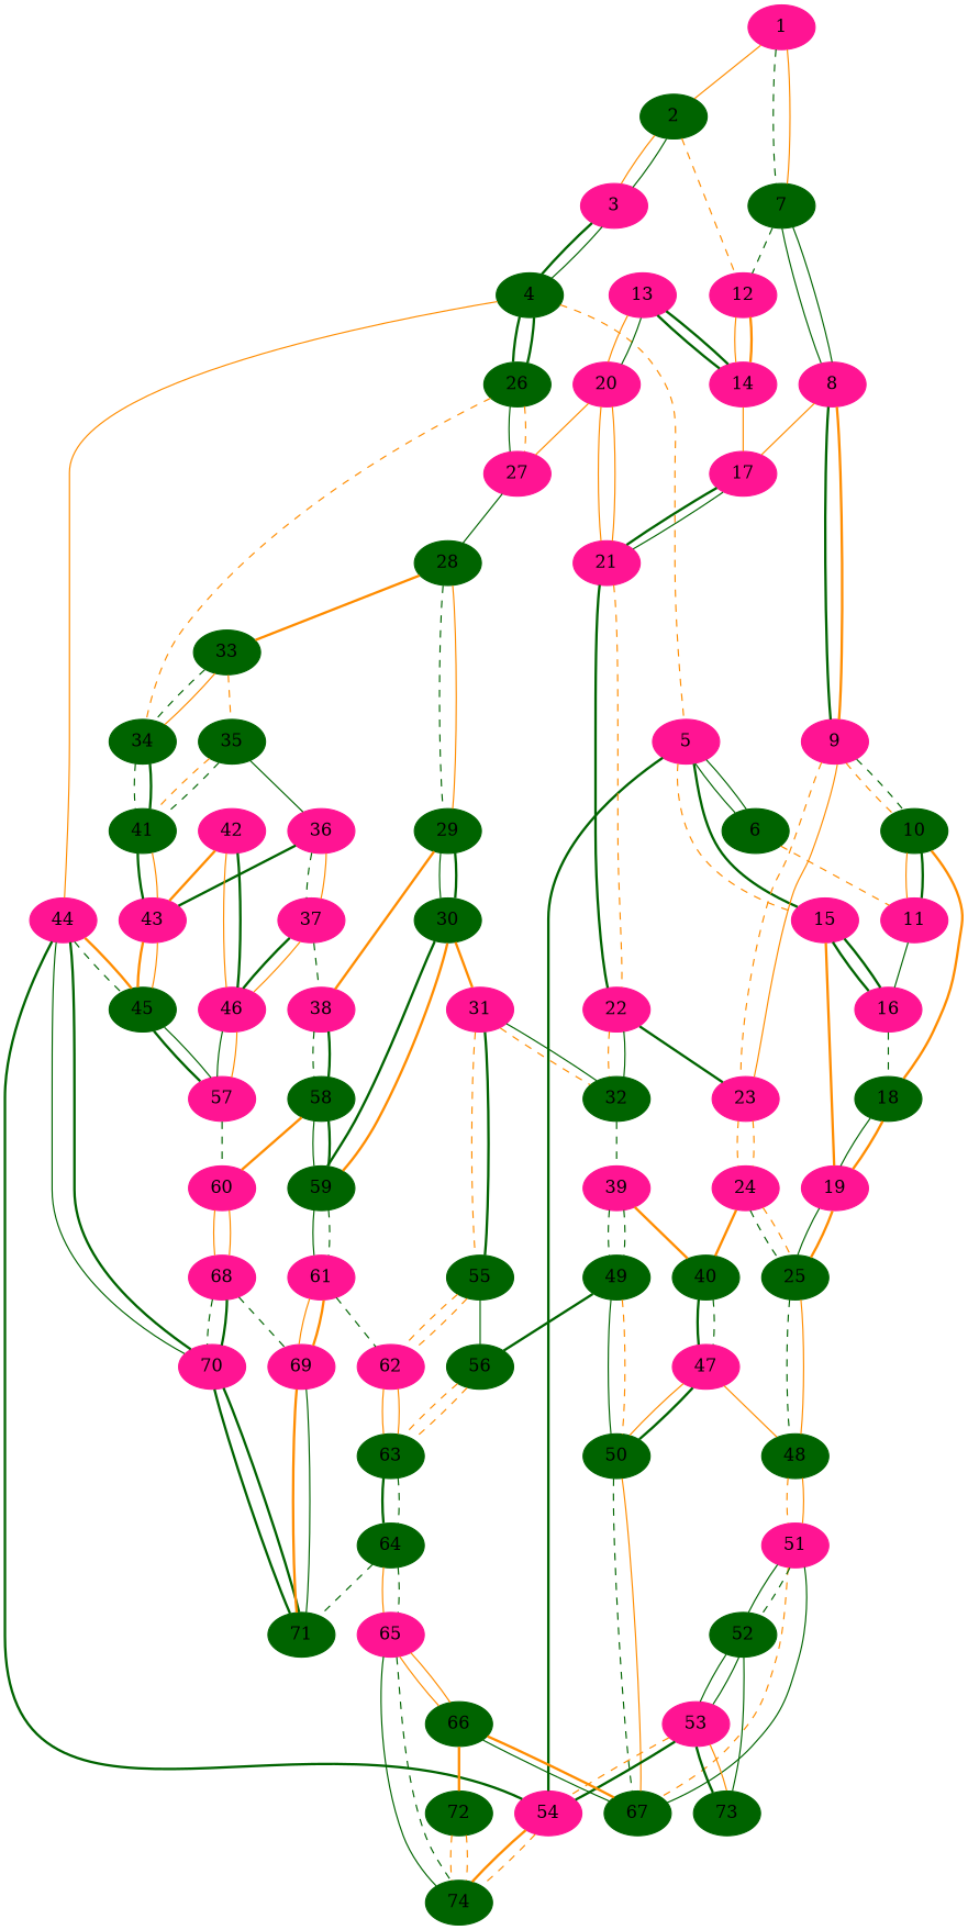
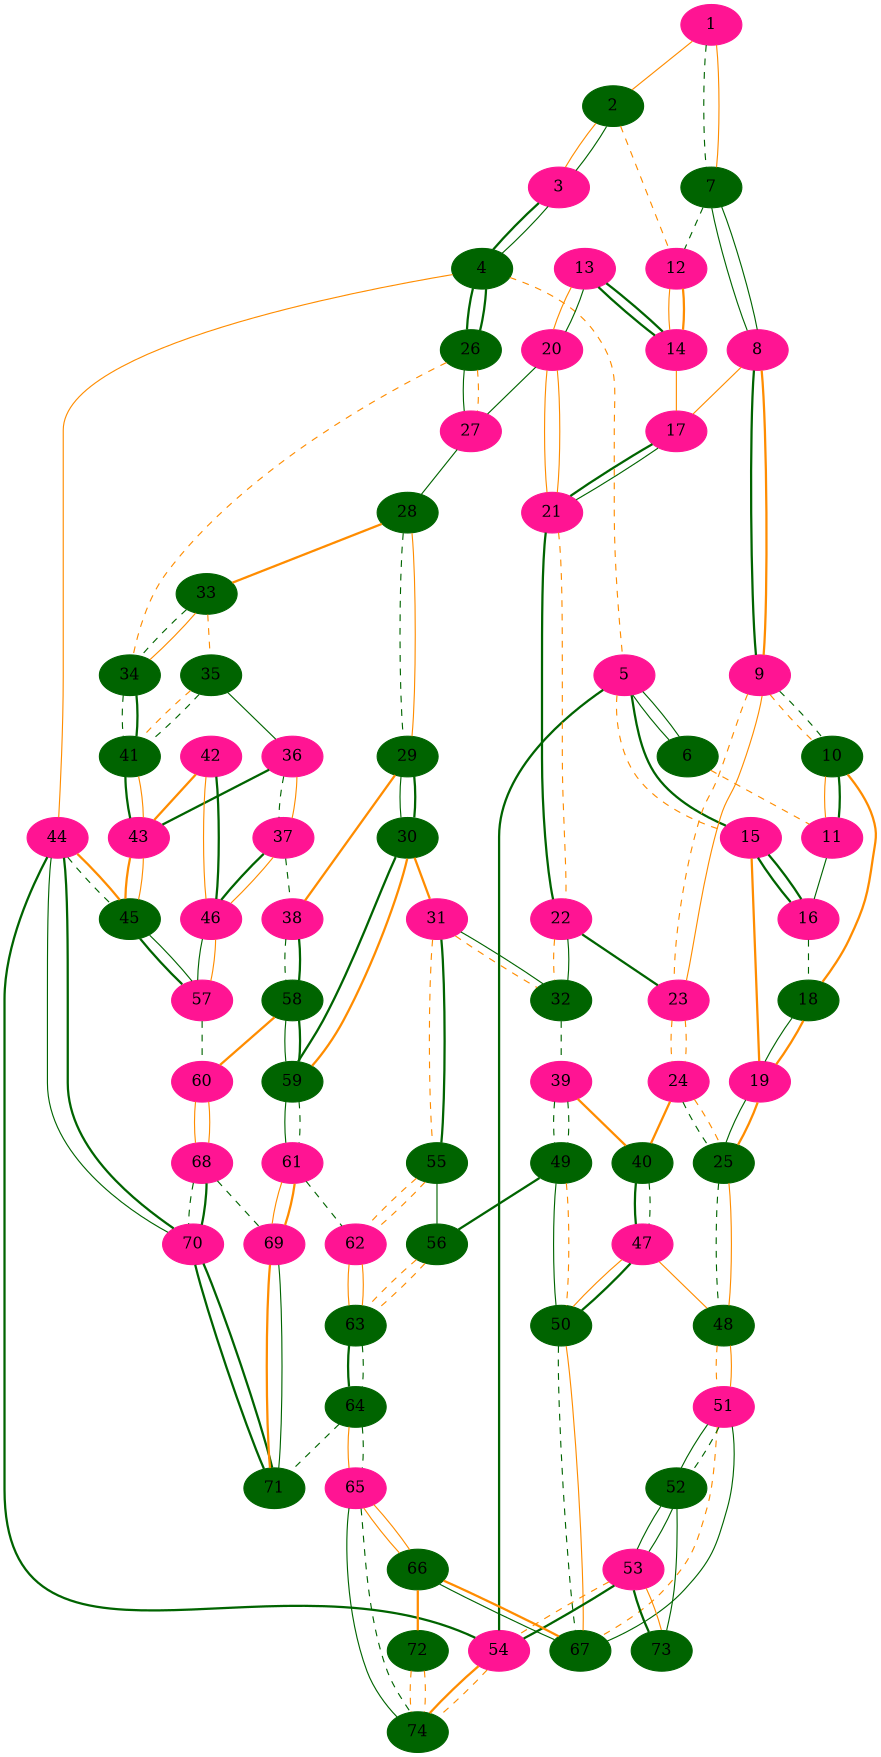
  graph {
    node [color=deeppink style=filled]
    edge [color=darkgreen style=solid]
    2 [color=darkgreen]
    1
    7 [color=darkgreen]
    3
    12
    8
    4 [color=darkgreen]
    14
    5
    26 [color=darkgreen]
    44
    13
    20
    6 [color=darkgreen]
    15
    54
    27
    34 [color=darkgreen]
    45 [color=darkgreen]
    70
    11
    16
    19
    74 [color=darkgreen]
    9
    17
    10 [color=darkgreen]
    23
    21
    18 [color=darkgreen]
    24
    25 [color=darkgreen]
    22
    48 [color=darkgreen]
    28 [color=darkgreen]
    32 [color=darkgreen]
    39
    40 [color=darkgreen]
    47
    51
    41 [color=darkgreen]
    29 [color=darkgreen]
    33 [color=darkgreen]
    30 [color=darkgreen]
    38
    35 [color=darkgreen]
    31
    59 [color=darkgreen]
    58 [color=darkgreen]
    55 [color=darkgreen]
    61
    56 [color=darkgreen]
    62
    49 [color=darkgreen]
    36
    43
    37
    46
    42
    57
    60
    50 [color=darkgreen]
    71 [color=darkgreen]
    67 [color=darkgreen]
    52 [color=darkgreen]
    63 [color=darkgreen]
    53
    73 [color=darkgreen]
    64 [color=darkgreen]
    68
    69
    65
    66 [color=darkgreen]
    72 [color=darkgreen]
    2 -- 3 [color=darkorange]
    2 -- 3
    2 -- 12 [color=darkorange style=dashed]
    1 -- 2 [color=darkorange]
    1 -- 7 [style=dashed]
    1 -- 7 [color=darkorange]
    7 -- 12 [style=dashed]
    7 -- 8
    7 -- 8
    3 -- 4 [style=bold]
    3 -- 4
    12 -- 14 [color=darkorange]
    12 -- 14 [color=darkorange style=bold]
    8 -- 9 [style=bold]
    8 -- 9 [color=darkorange style=bold]
    8 -- 17 [color=darkorange]
    4 -- 5 [color=darkorange style=dashed]
    4 -- 26 [style=bold]
    4 -- 26 [style=bold]
    4 -- 44 [color=darkorange]
    14 -- 17 [color=darkorange]
    5 -- 6
    5 -- 6
    5 -- 15 [color=darkorange style=dashed]
    5 -- 15 [style=bold]
    5 -- 54 [style=bold]
    26 -- 27
    26 -- 27 [color=darkorange style=dashed]
    26 -- 34 [color=darkorange style=dashed]
    44 -- 54 [style=bold]
    44 -- 45 [style=dashed]
    44 -- 45 [color=darkorange style=bold]
    44 -- 70
    44 -- 70 [style=bold]
    13 -- 14 [style=bold]
    13 -- 14 [style=bold]
    13 -- 20 [color=darkorange]
    13 -- 20
-   20 -- 27 [color=darkorange]
+   20 -- 27
    20 -- 21 [color=darkorange]
    20 -- 21 [color=darkorange]
    6 -- 11 [color=darkorange style=dashed]
    15 -- 16 [style=bold]
    15 -- 16 [style=bold]
    15 -- 19 [color=darkorange style=bold]
    54 -- 74 [color=darkorange style=bold]
    54 -- 74 [color=darkorange style=dashed]
    27 -- 28
    34 -- 41 [style=dashed]
    34 -- 41 [style=bold]
    45 -- 57 [style=bold]
    45 -- 57
    70 -- 71 [style=bold]
    70 -- 71 [style=bold]
    11 -- 16
    16 -- 18 [style=dashed]
    19 -- 25
    19 -- 25 [color=darkorange style=bold]
    9 -- 10 [color=darkorange style=dashed]
    9 -- 10 [style=dashed]
    9 -- 23 [color=darkorange style=dashed]
    9 -- 23 [color=darkorange]
    17 -- 21 [style=bold]
    17 -- 21
    10 -- 11 [color=darkorange]
    10 -- 11 [style=bold]
    10 -- 18 [color=darkorange style=bold]
    23 -- 24 [color=darkorange style=dashed]
    23 -- 24 [color=darkorange style=dashed]
    21 -- 22 [style=bold]
    21 -- 22 [color=darkorange style=dashed]
    18 -- 19
    18 -- 19 [color=darkorange style=bold]
    24 -- 25 [style=dashed]
    24 -- 25 [color=darkorange style=dashed]
    24 -- 40 [color=darkorange style=bold]
    25 -- 48 [style=dashed]
    25 -- 48 [color=darkorange]
    22 -- 23 [style=bold]
    22 -- 32 [color=darkorange style=dashed]
    22 -- 32
    48 -- 51 [color=darkorange style=dashed]
    48 -- 51 [color=darkorange]
    28 -- 29 [style=dashed]
    28 -- 29 [color=darkorange]
    28 -- 33 [color=darkorange style=bold]
    32 -- 39 [style=dashed]
    39 -- 40 [color=darkorange style=bold]
    39 -- 49 [style=dashed]
    39 -- 49 [style=dashed]
    40 -- 47 [style=bold]
    40 -- 47 [style=dashed]
    47 -- 48 [color=darkorange]
    47 -- 50 [color=darkorange]
    47 -- 50 [style=bold]
    51 -- 67 [color=darkorange style=dashed]
    51 -- 67
    51 -- 52
    51 -- 52 [style=dashed]
    41 -- 43 [style=bold]
    41 -- 43 [color=darkorange]
    29 -- 30
    29 -- 30 [style=bold]
    29 -- 38 [color=darkorange style=bold]
    33 -- 34 [style=dashed]
    33 -- 34 [color=darkorange]
    33 -- 35 [color=darkorange style=dashed]
    30 -- 31 [color=darkorange style=bold]
    30 -- 59 [style=bold]
    30 -- 59 [color=darkorange style=bold]
    38 -- 58 [style=dashed]
    38 -- 58 [style=bold]
    35 -- 41 [color=darkorange style=dashed]
    35 -- 41 [style=dashed]
    35 -- 36
    31 -- 32 [color=darkorange style=dashed]
    31 -- 32
    31 -- 55 [color=darkorange style=dashed]
    31 -- 55 [style=bold]
    59 -- 61
    59 -- 61 [style=dashed]
    58 -- 59
    58 -- 59 [style=bold]
    58 -- 60 [color=darkorange style=bold]
    55 -- 56
    55 -- 62 [color=darkorange style=dashed]
    55 -- 62 [color=darkorange style=dashed]
    61 -- 62 [style=dashed]
    61 -- 69 [color=darkorange]
    61 -- 69 [color=darkorange style=bold]
    56 -- 63 [color=darkorange style=dashed]
    56 -- 63 [color=darkorange style=dashed]
    62 -- 63 [color=darkorange]
    62 -- 63 [color=darkorange]
    49 -- 56 [style=bold]
    49 -- 50
    49 -- 50 [color=darkorange style=dashed]
    36 -- 43 [style=bold]
    36 -- 37 [style=dashed]
    36 -- 37 [color=darkorange]
    43 -- 45 [color=darkorange style=bold]
    43 -- 45 [color=darkorange]
    37 -- 38 [style=dashed]
    37 -- 46 [style=bold]
    37 -- 46 [color=darkorange]
    46 -- 57
    46 -- 57 [color=darkorange]
    42 -- 43 [color=darkorange style=bold]
    42 -- 46 [color=darkorange]
    42 -- 46 [style=bold]
    57 -- 60 [style=dashed]
    60 -- 68 [color=darkorange]
    60 -- 68 [color=darkorange]
    50 -- 67 [style=dashed]
    50 -- 67 [color=darkorange]
    52 -- 53
    52 -- 53
    52 -- 73
    63 -- 64 [style=bold]
    63 -- 64 [style=dashed]
    53 -- 54 [color=darkorange style=dashed]
    53 -- 54 [style=bold]
    53 -- 73 [style=bold]
    53 -- 73 [color=darkorange]
    64 -- 71 [style=dashed]
    64 -- 65 [color=darkorange]
    64 -- 65 [style=dashed]
    68 -- 70 [style=dashed]
    68 -- 70 [style=bold]
    68 -- 69 [style=dashed]
    69 -- 71 [color=darkorange style=bold]
    69 -- 71
    65 -- 74
    65 -- 74 [style=dashed]
    65 -- 66 [color=darkorange]
    65 -- 66 [color=darkorange]
    66 -- 67
    66 -- 67 [color=darkorange style=bold]
    66 -- 72 [color=darkorange style=bold]
    72 -- 74 [color=darkorange style=dashed]
    72 -- 74 [color=darkorange style=dashed]
  }
